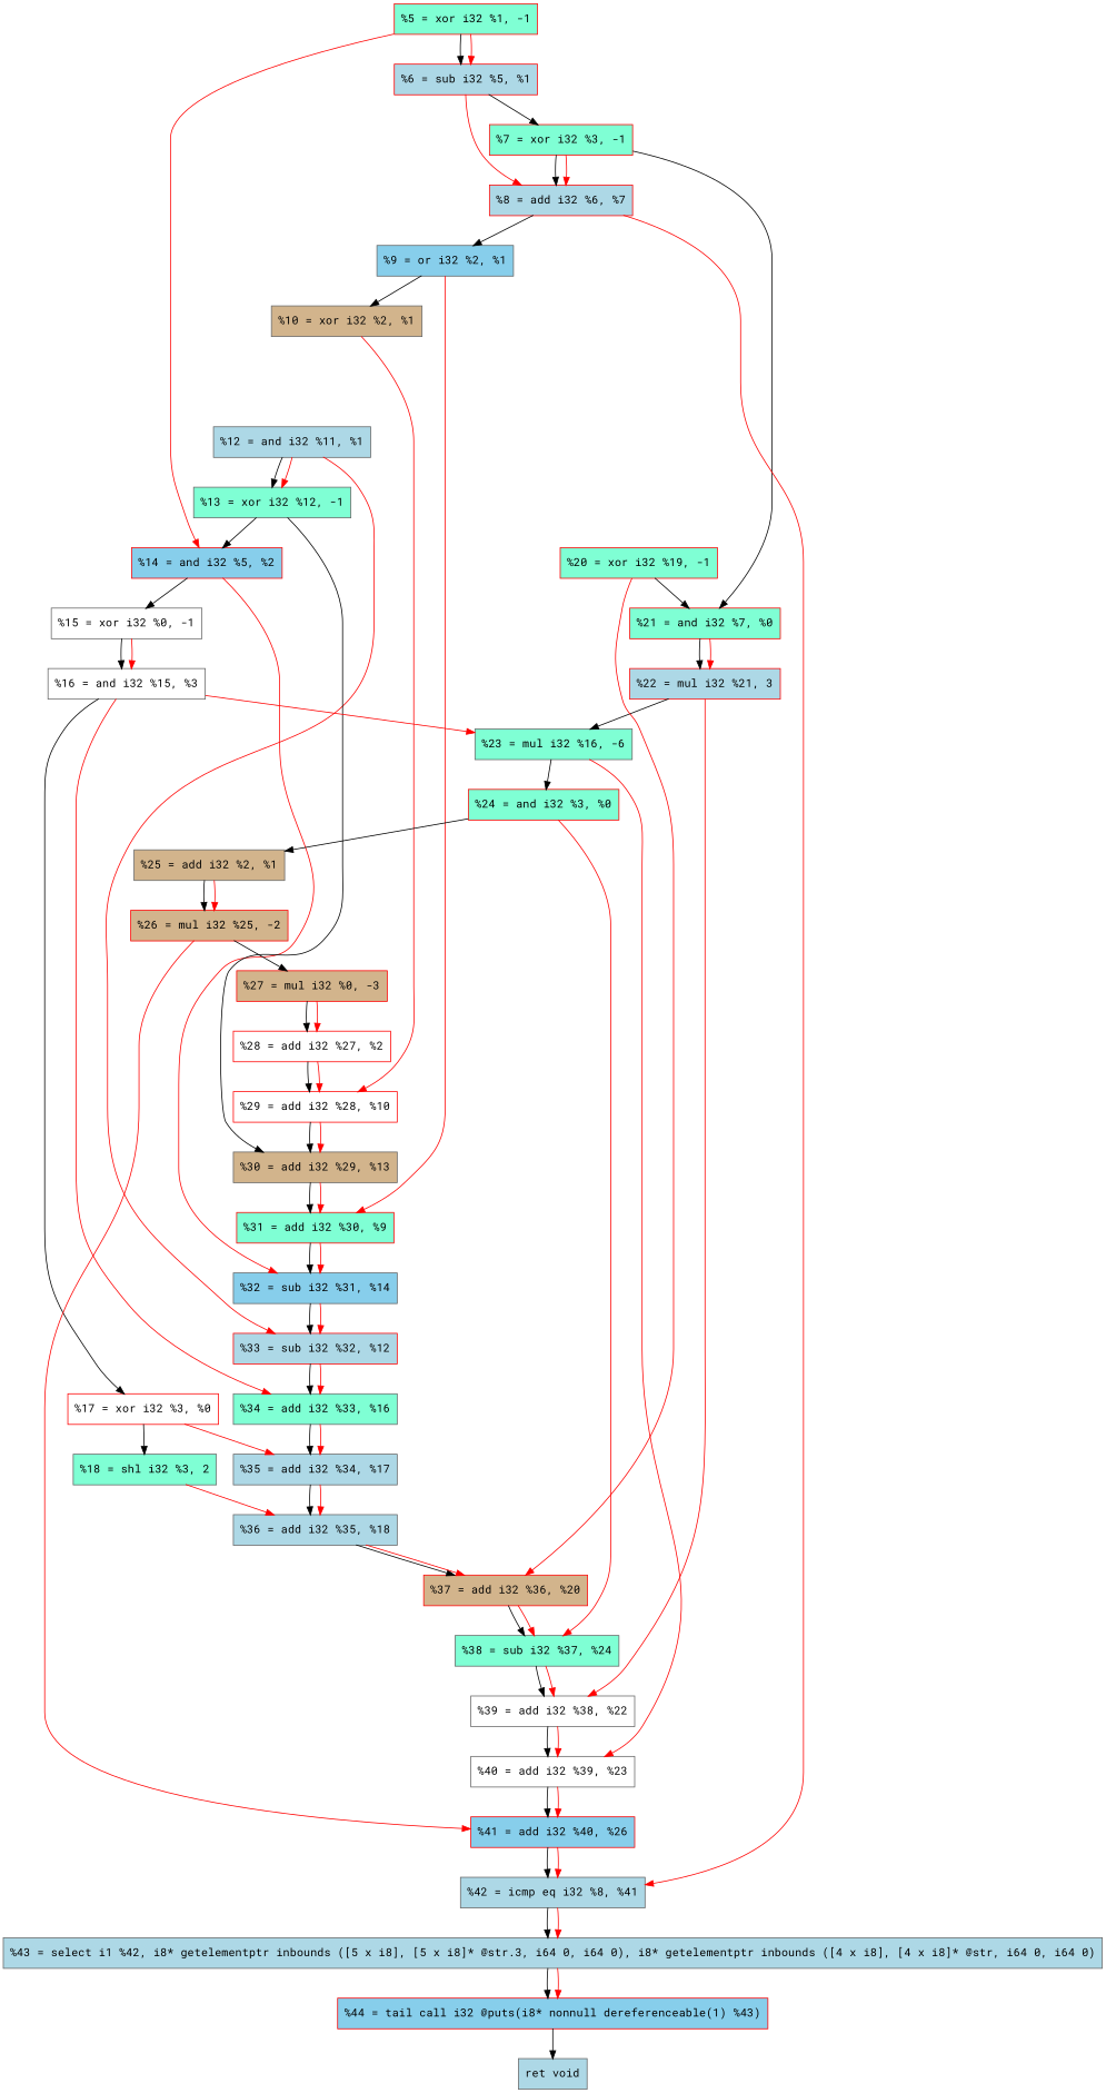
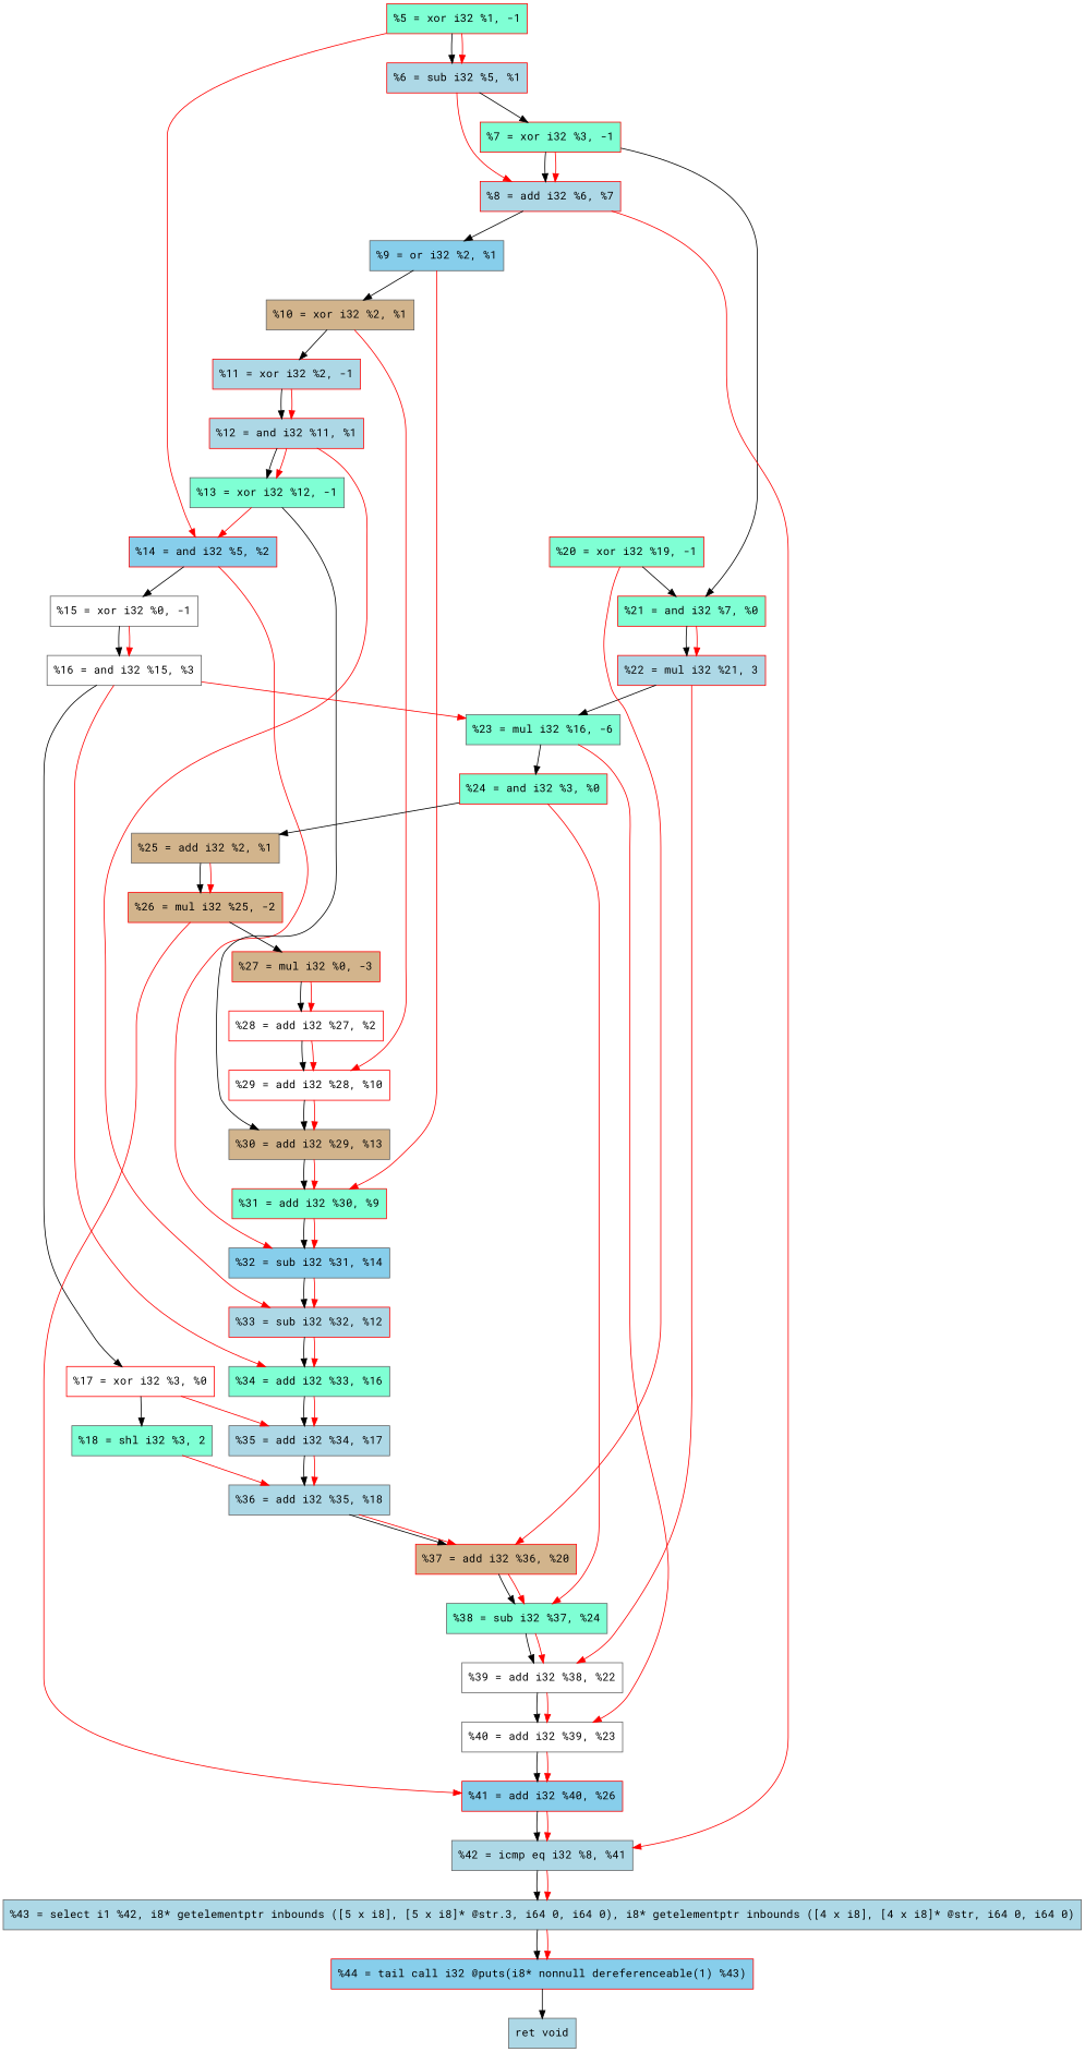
  digraph {
    fontname="Roboto Mono"
    node [color=red fillcolor=aquamarine fontname="Roboto Mono" shape=record style=filled]
    edge [fontname="Roboto Mono" color=red]
    n1 [label="  %5 = xor i32 %1, -1"]
    n2 [fillcolor=lightblue label="  %6 = sub i32 %5, %1"]
    n3 [fillcolor=skyblue label="  %14 = and i32 %5, %2"]
    n4 [label="  %7 = xor i32 %3, -1"]
    n5 [fillcolor=lightblue label="  %8 = add i32 %6, %7"]
    n6 [color=gray40 fillcolor=white label="  %15 = xor i32 %0, -1"]
    n7 [color=gray40 fillcolor=skyblue label="  %32 = sub i32 %31, %14"]
    n8 [label="  %21 = and i32 %7, %0"]
    n9 [color=gray40 fillcolor=skyblue label="  %9 = or i32 %2, %1"]
    n10 [color=gray40 fillcolor=lightblue label="  %42 = icmp eq i32 %8, %41"]
    n11 [fillcolor=lightblue label="  %22 = mul i32 %21, 3"]
    n12 [color=gray40 fillcolor=tan label="  %10 = xor i32 %2, %1"]
    n13 [label="  %31 = add i32 %30, %9"]
    n14 [color=gray40 fillcolor=lightblue label="  %43 = select i1 %42, i8* getelementptr inbounds ([5 x i8], [5 x i8]* @str.3, i64 0, i64 0), i8* getelementptr inbounds ([4 x i8], [4 x i8]* @str, i64 0, i64 0)"]
+   n15 [fillcolor=lightblue label="  %11 = xor i32 %2, -1"]
    n16 [fillcolor=white label="  %29 = add i32 %28, %10"]
-   n17 [color=gray40 fillcolor=lightblue label="  %12 = and i32 %11, %1"]
+   n17 [fillcolor=lightblue label="  %12 = and i32 %11, %1"]
    n18 [color=gray40 fillcolor=tan label="  %30 = add i32 %29, %13"]
    n19 [color=gray40 label="  %13 = xor i32 %12, -1"]
    n20 [fillcolor=lightblue label="  %33 = sub i32 %32, %12"]
    n21 [color=gray40 label="  %34 = add i32 %33, %16"]
    n22 [color=gray40 fillcolor=white label="  %16 = and i32 %15, %3"]
    n23 [fillcolor=white label="  %17 = xor i32 %3, %0"]
    n24 [color=gray40 label="  %23 = mul i32 %16, -6"]
    n25 [color=gray40 label="  %18 = shl i32 %3, 2"]
    n26 [color=gray40 fillcolor=lightblue label="  %35 = add i32 %34, %17"]
    n27 [label="  %24 = and i32 %3, %0"]
    n28 [color=gray40 fillcolor=white label="  %40 = add i32 %39, %23"]
    n29 [color=gray40 fillcolor=lightblue label="  %36 = add i32 %35, %18"]
    n30 [fillcolor=tan label="  %37 = add i32 %36, %20"]
    n31 [label="  %20 = xor i32 %19, -1"]
    n32 [color=gray40 label="  %38 = sub i32 %37, %24"]
    n33 [color=gray40 fillcolor=white label="  %39 = add i32 %38, %22"]
    n34 [color=gray40 fillcolor=tan label="  %25 = add i32 %2, %1"]
    n35 [fillcolor=skyblue label="  %41 = add i32 %40, %26"]
    n36 [fillcolor=tan label="  %26 = mul i32 %25, -2"]
    n37 [fillcolor=tan label="  %27 = mul i32 %0, -3"]
    n38 [fillcolor=white label="  %28 = add i32 %27, %2"]
    n39 [fillcolor=skyblue label="  %44 = tail call i32 @puts(i8* nonnull dereferenceable(1) %43)"]
    n40 [color=gray40 fillcolor=lightblue label="  ret void"]
    n1 -> n2 [color=""]
    n1 -> n2
    n1 -> n3
    n2 -> n4 [color=""]
    n2 -> n5
    n3 -> n6 [color=""]
    n3 -> n7
    n4 -> n5 [color=""]
    n4 -> n5
    n4 -> n8 [color=black]
    n5 -> n9 [color=""]
    n5 -> n10
    n6 -> n22 [color=""]
    n6 -> n22
    n7 -> n20 [color=""]
    n7 -> n20
    n8 -> n11 [color=""]
    n8 -> n11
    n9 -> n12 [color=""]
    n9 -> n13
    n10 -> n14 [color=""]
    n10 -> n14
    n11 -> n24 [color=""]
    n11 -> n33
+   n12 -> n15 [color=""]
    n12 -> n16
    n13 -> n7 [color=""]
    n13 -> n7
    n14 -> n39 [color=""]
    n14 -> n39
+   n15 -> n17 [color=""]
+   n15 -> n17
    n16 -> n18 [color=""]
    n16 -> n18
    n17 -> n19 [color=""]
    n17 -> n19
    n17 -> n20
    n18 -> n13 [color=""]
    n18 -> n13
-   n19 -> n3 [color=""]
+   n19 -> n3
    n19 -> n18 [color=black]
    n20 -> n21 [color=""]
    n20 -> n21
    n21 -> n26 [color=""]
    n21 -> n26
    n22 -> n21
    n22 -> n23 [color=""]
    n22 -> n24
    n23 -> n25 [color=""]
    n23 -> n26
    n24 -> n27 [color=""]
    n24 -> n28
    n25 -> n29
    n26 -> n29 [color=""]
    n26 -> n29
    n27 -> n32
    n27 -> n34 [color=""]
    n28 -> n35 [color=""]
    n28 -> n35
    n29 -> n30 [color=""]
    n29 -> n30
    n30 -> n32 [color=""]
    n30 -> n32
    n31 -> n8 [color=""]
    n31 -> n30
    n32 -> n33 [color=""]
    n32 -> n33
    n33 -> n28 [color=""]
    n33 -> n28
    n34 -> n36 [color=""]
    n34 -> n36
    n35 -> n10 [color=""]
    n35 -> n10
    n36 -> n35
    n36 -> n37 [color=""]
    n37 -> n38 [color=""]
    n37 -> n38
    n38 -> n16 [color=""]
    n38 -> n16
    n39 -> n40 [color=""]
  }
